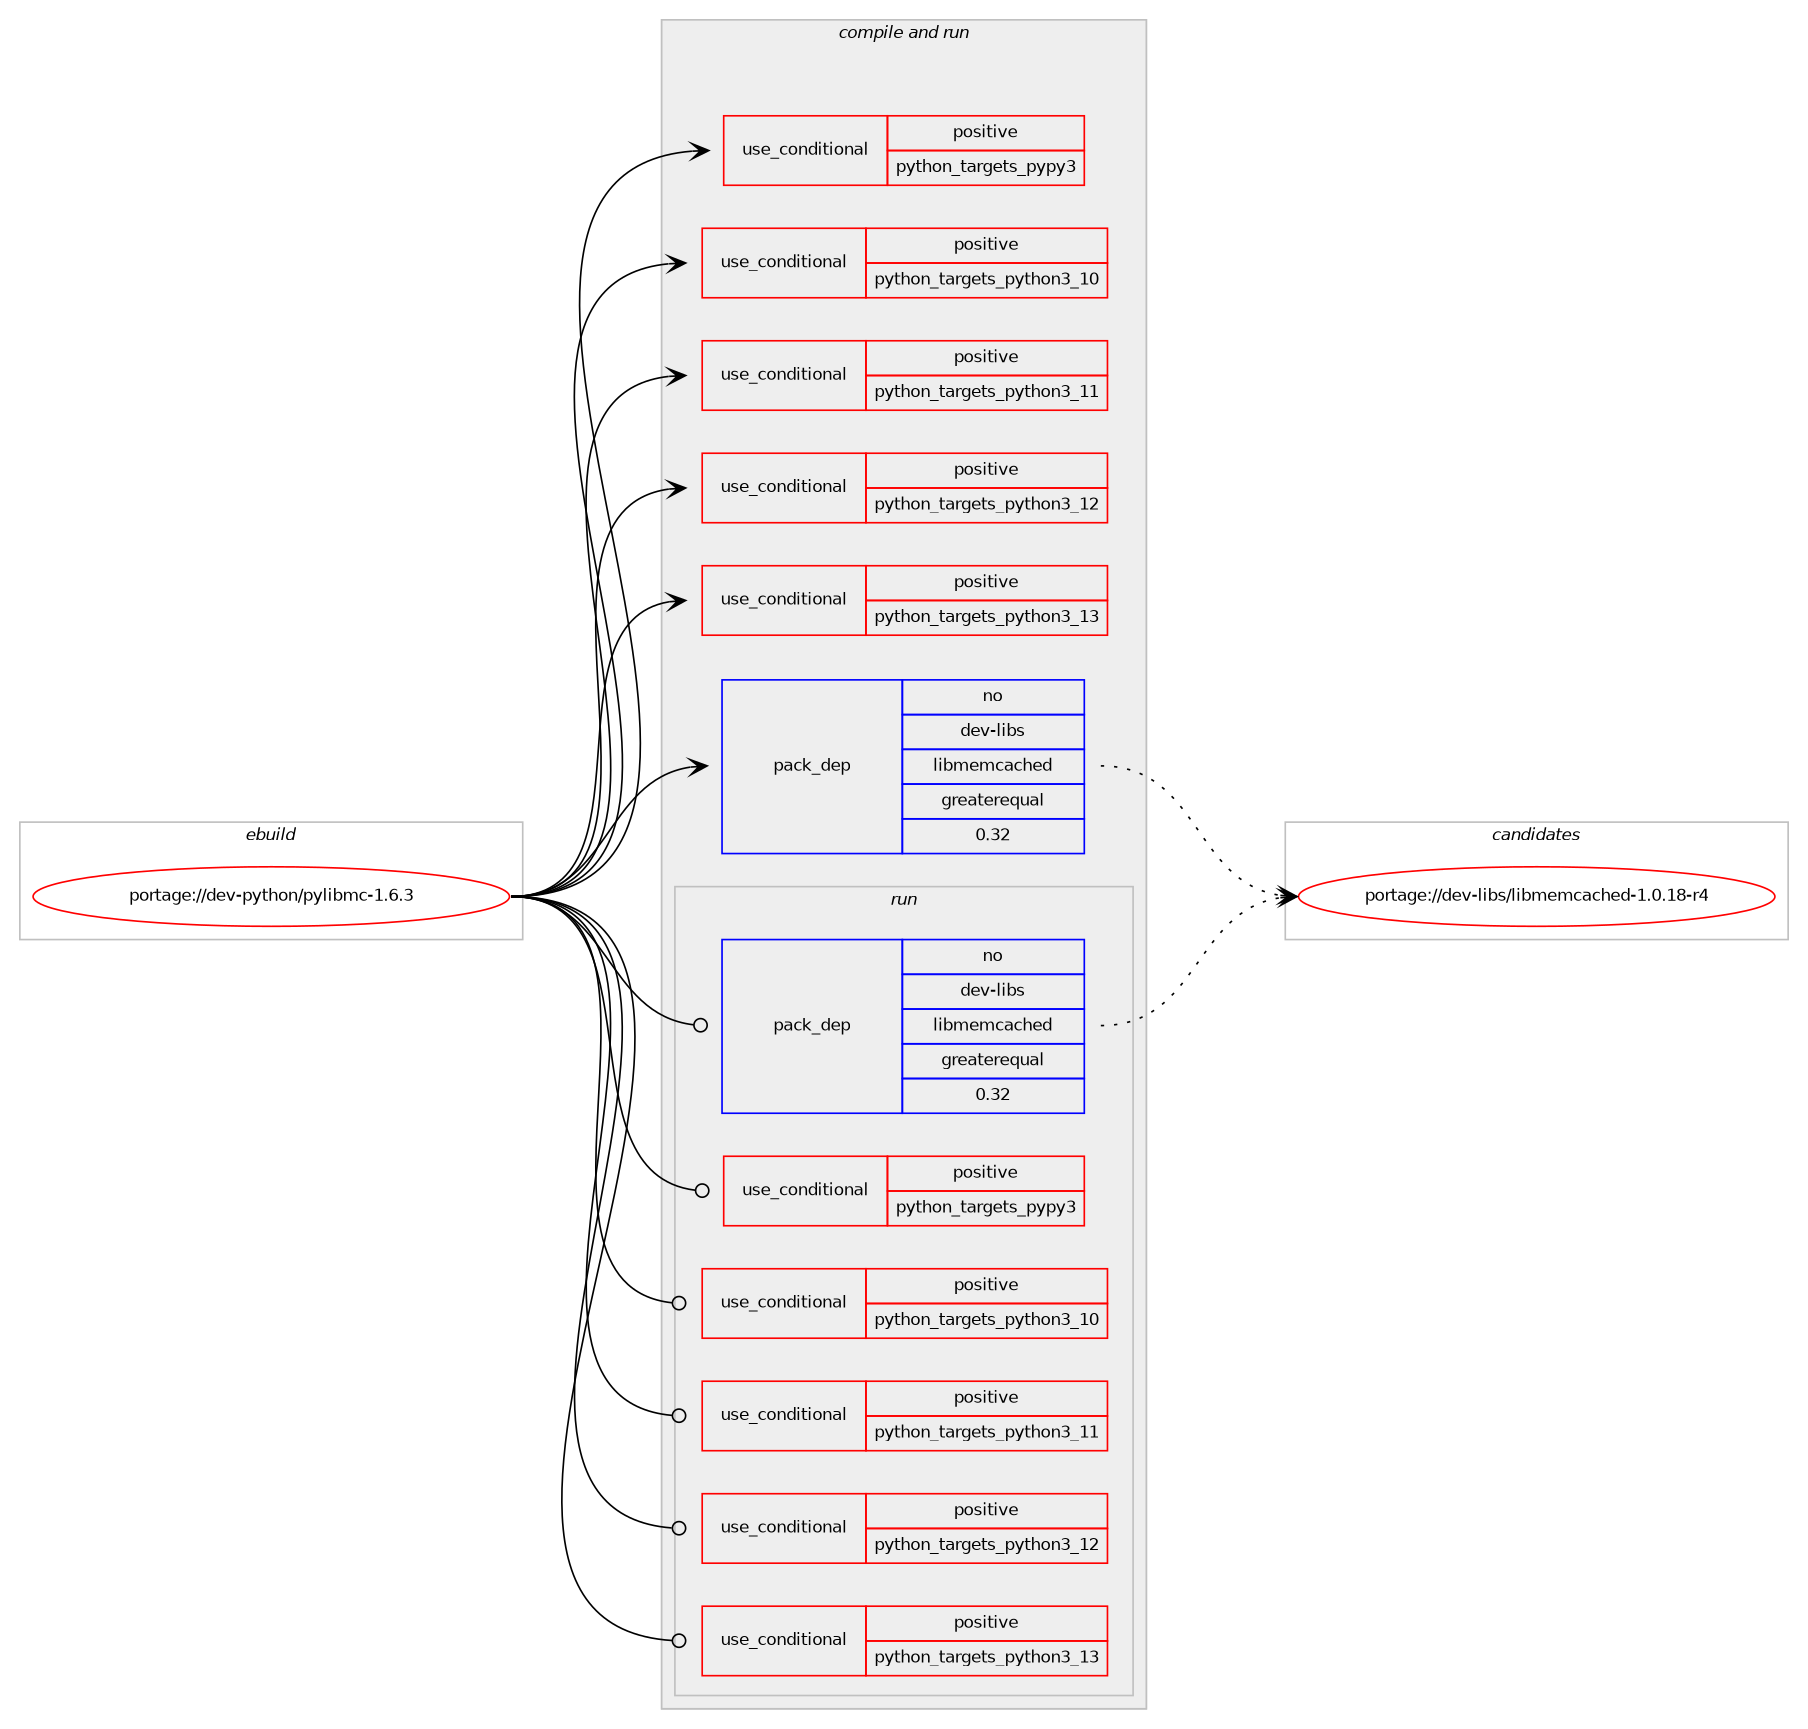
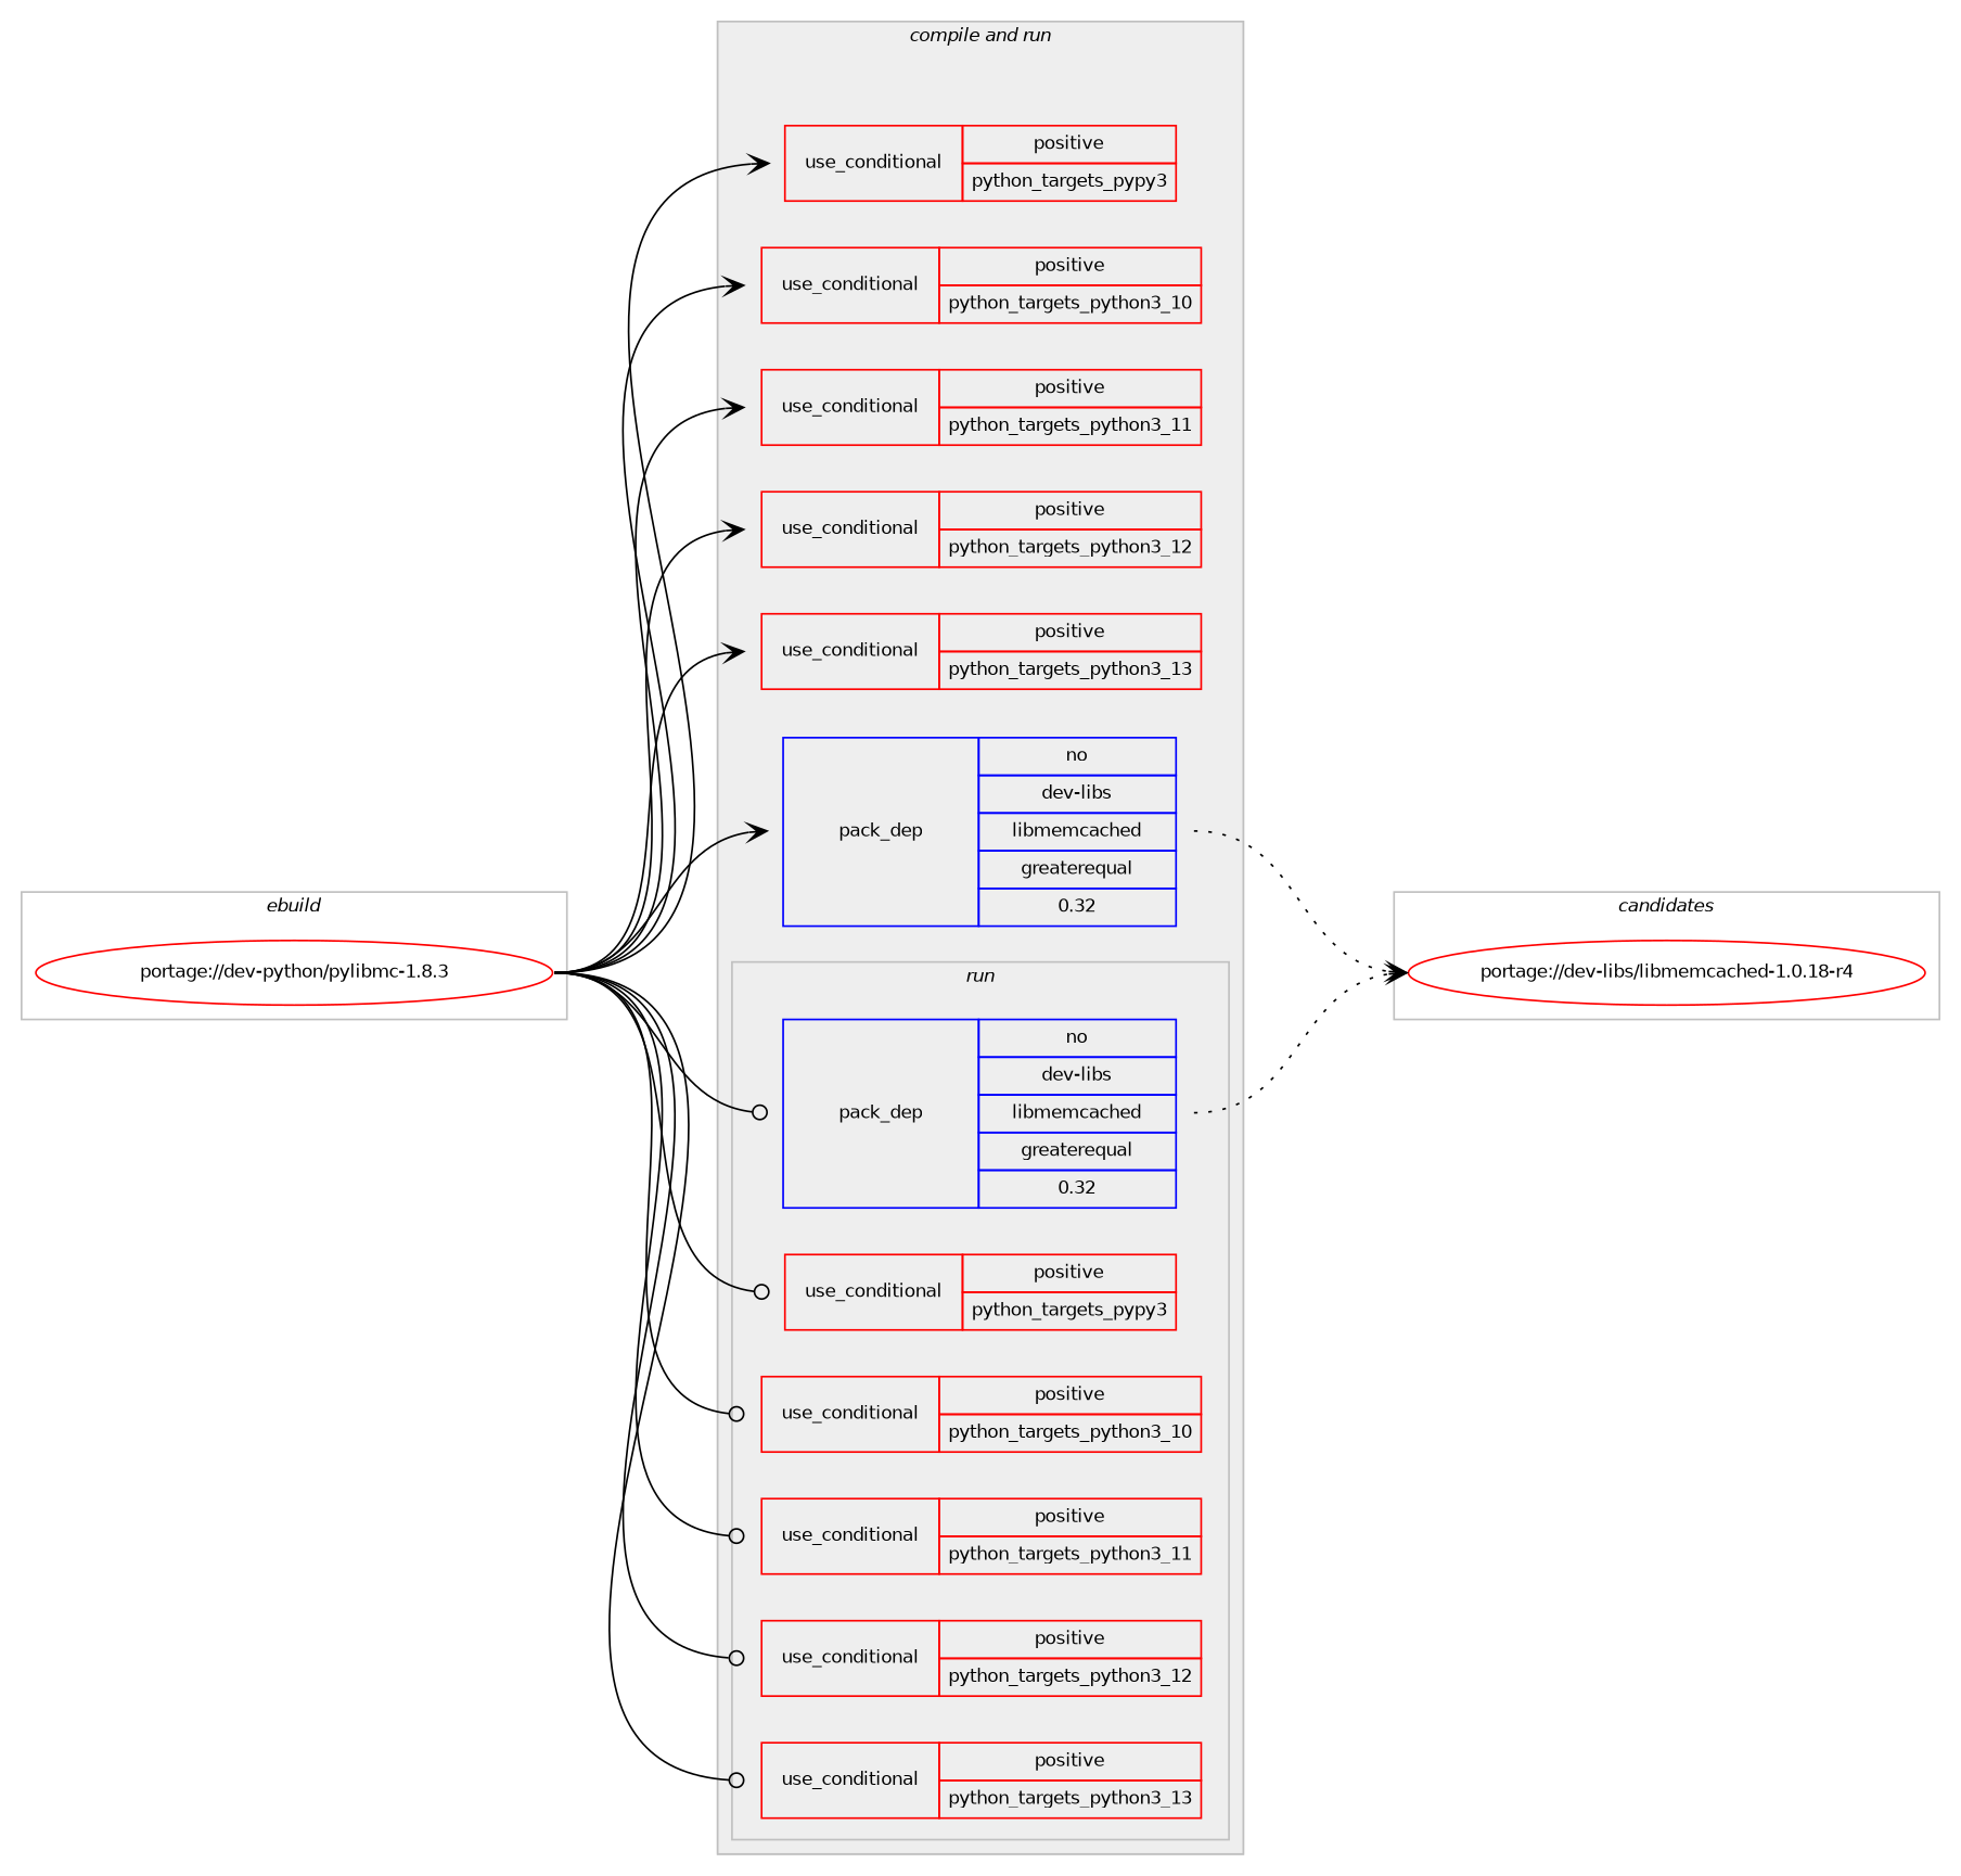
  digraph {
    compound=true
    concentrate=true
    fontname=Helvetica
    fontsize=10
    newrank=true
    rankdir=LR
    ranksep=1.5
    node [color=red fontname=Helvetica fontsize=10 shape=none]
    edge [arrowhead=vee headport=w style=solid tailport=e weight=20]
-   n1 [label="portage://dev-python/pylibmc-1.6.3" width=4 shape=""]
+   n1 [label="portage://dev-python/pylibmc-1.8.3" width=4 shape=""]
    n2 [label=<<TABLE BORDER="0" CELLBORDER="1" CELLSPACING="0" CELLPADDING="4"><TR><TD ROWSPAN="3" CELLPADDING="10">use_conditional</TD></TR><TR><TD>positive</TD></TR><TR><TD>python_targets_pypy3</TD></TR></TABLE>>]
    n3 [label=<<TABLE BORDER="0" CELLBORDER="1" CELLSPACING="0" CELLPADDING="4"><TR><TD ROWSPAN="3" CELLPADDING="10">use_conditional</TD></TR><TR><TD>positive</TD></TR><TR><TD>python_targets_python3_10</TD></TR></TABLE>>]
    n4 [label=<<TABLE BORDER="0" CELLBORDER="1" CELLSPACING="0" CELLPADDING="4"><TR><TD ROWSPAN="3" CELLPADDING="10">use_conditional</TD></TR><TR><TD>positive</TD></TR><TR><TD>python_targets_python3_11</TD></TR></TABLE>>]
    n5 [label=<<TABLE BORDER="0" CELLBORDER="1" CELLSPACING="0" CELLPADDING="4"><TR><TD ROWSPAN="3" CELLPADDING="10">use_conditional</TD></TR><TR><TD>positive</TD></TR><TR><TD>python_targets_python3_12</TD></TR></TABLE>>]
    n6 [label=<<TABLE BORDER="0" CELLBORDER="1" CELLSPACING="0" CELLPADDING="4"><TR><TD ROWSPAN="3" CELLPADDING="10">use_conditional</TD></TR><TR><TD>positive</TD></TR><TR><TD>python_targets_python3_13</TD></TR></TABLE>>]
    n7 [color=blue label=<<TABLE BORDER="0" CELLBORDER="1" CELLSPACING="0" CELLPADDING="4" WIDTH="220"><TR><TD ROWSPAN="6" CELLPADDING="30">pack_dep</TD></TR><TR><TD WIDTH="110">no</TD></TR><TR><TD>dev-libs</TD></TR><TR><TD>libmemcached</TD></TR><TR><TD>greaterequal</TD></TR><TR><TD>0.32</TD></TR></TABLE>>]
    n8 [color=blue label=<<TABLE BORDER="0" CELLBORDER="1" CELLSPACING="0" CELLPADDING="4" WIDTH="220"><TR><TD ROWSPAN="6" CELLPADDING="30">pack_dep</TD></TR><TR><TD WIDTH="110">no</TD></TR><TR><TD>dev-libs</TD></TR><TR><TD>libmemcached</TD></TR><TR><TD>greaterequal</TD></TR><TR><TD>0.32</TD></TR></TABLE>>]
    n9 [label=<<TABLE BORDER="0" CELLBORDER="1" CELLSPACING="0" CELLPADDING="4"><TR><TD ROWSPAN="3" CELLPADDING="10">use_conditional</TD></TR><TR><TD>positive</TD></TR><TR><TD>python_targets_pypy3</TD></TR></TABLE>>]
    n10 [label=<<TABLE BORDER="0" CELLBORDER="1" CELLSPACING="0" CELLPADDING="4"><TR><TD ROWSPAN="3" CELLPADDING="10">use_conditional</TD></TR><TR><TD>positive</TD></TR><TR><TD>python_targets_python3_10</TD></TR></TABLE>>]
    n11 [label=<<TABLE BORDER="0" CELLBORDER="1" CELLSPACING="0" CELLPADDING="4"><TR><TD ROWSPAN="3" CELLPADDING="10">use_conditional</TD></TR><TR><TD>positive</TD></TR><TR><TD>python_targets_python3_11</TD></TR></TABLE>>]
    n12 [label=<<TABLE BORDER="0" CELLBORDER="1" CELLSPACING="0" CELLPADDING="4"><TR><TD ROWSPAN="3" CELLPADDING="10">use_conditional</TD></TR><TR><TD>positive</TD></TR><TR><TD>python_targets_python3_12</TD></TR></TABLE>>]
    n13 [label=<<TABLE BORDER="0" CELLBORDER="1" CELLSPACING="0" CELLPADDING="4"><TR><TD ROWSPAN="3" CELLPADDING="10">use_conditional</TD></TR><TR><TD>positive</TD></TR><TR><TD>python_targets_python3_13</TD></TR></TABLE>>]
    n14 [label="portage://dev-libs/libmemcached-1.0.18-r4" width=4 shape=""]
    subgraph cluster_1 {
      color=gray
      label=<<i>ebuild</i>>
      rank=same
      n1
    }
    subgraph cluster_2 {
      color=gray
      label=<<i>dependencies</i>>
      subgraph cluster_3 {
        color=gray
        fillcolor="#eeeeee"
        label=<<i>compile</i>>
        style=filled
        subgraph sub_4 {
          color=gray
          fillcolor="#eeeeee"
          label=<<i>compile</i>>
          style=filled
          n2
        }
        subgraph sub_5 {
          color=gray
          fillcolor="#eeeeee"
          label=<<i>compile</i>>
          style=filled
          n3
        }
        subgraph sub_6 {
          color=gray
          fillcolor="#eeeeee"
          label=<<i>compile</i>>
          style=filled
          n4
        }
        subgraph sub_7 {
          color=gray
          fillcolor="#eeeeee"
          label=<<i>compile</i>>
          style=filled
          n5
        }
        subgraph sub_8 {
          color=gray
          fillcolor="#eeeeee"
          label=<<i>compile</i>>
          style=filled
          n6
        }
        subgraph sub_9 {
          color=gray
          fillcolor="#eeeeee"
          label=<<i>compile</i>>
          style=filled
          n7
        }
      }
      subgraph cluster_10 {
        color=gray
        fillcolor="#eeeeee"
        label=<<i>compile and run</i>>
        style=filled
      }
      subgraph cluster_11 {
        color=gray
        fillcolor="#eeeeee"
        label=<<i>run</i>>
        style=filled
        subgraph sub_12 {
          color=gray
          fillcolor="#eeeeee"
          label=<<i>run</i>>
          style=filled
          n8
        }
        subgraph sub_13 {
          color=gray
          fillcolor="#eeeeee"
          label=<<i>run</i>>
          style=filled
          n9
        }
        subgraph sub_14 {
          color=gray
          fillcolor="#eeeeee"
          label=<<i>run</i>>
          style=filled
          n10
        }
        subgraph sub_15 {
          color=gray
          fillcolor="#eeeeee"
          label=<<i>run</i>>
          style=filled
          n11
        }
        subgraph sub_16 {
          color=gray
          fillcolor="#eeeeee"
          label=<<i>run</i>>
          style=filled
          n12
        }
        subgraph sub_17 {
          color=gray
          fillcolor="#eeeeee"
          label=<<i>run</i>>
          style=filled
          n13
        }
      }
    }
    subgraph cluster_18 {
      color=gray
      label=<<i>candidates</i>>
      rank=same
      subgraph sub_19 {
        color=black
        label=<<i>candidates</i>>
        nodesep=1
        rank=same
        n14
      }
      subgraph sub_20 {
        color=black
        label=<<i>candidates</i>>
        nodesep=1
        rank=same
        n14
      }
    }
    n1 -> n2
    n1 -> n3
    n1 -> n4
    n1 -> n5
    n1 -> n6
    n1 -> n7
    n1 -> n8 [arrowhead=odot]
    n1 -> n9 [arrowhead=odot]
    n1 -> n10 [arrowhead=odot]
    n1 -> n11 [arrowhead=odot]
    n1 -> n12 [arrowhead=odot]
    n1 -> n13 [arrowhead=odot]
    n7 -> n14 [style=dotted weight=100]
    n8 -> n14 [style=dotted weight=100]
  }
